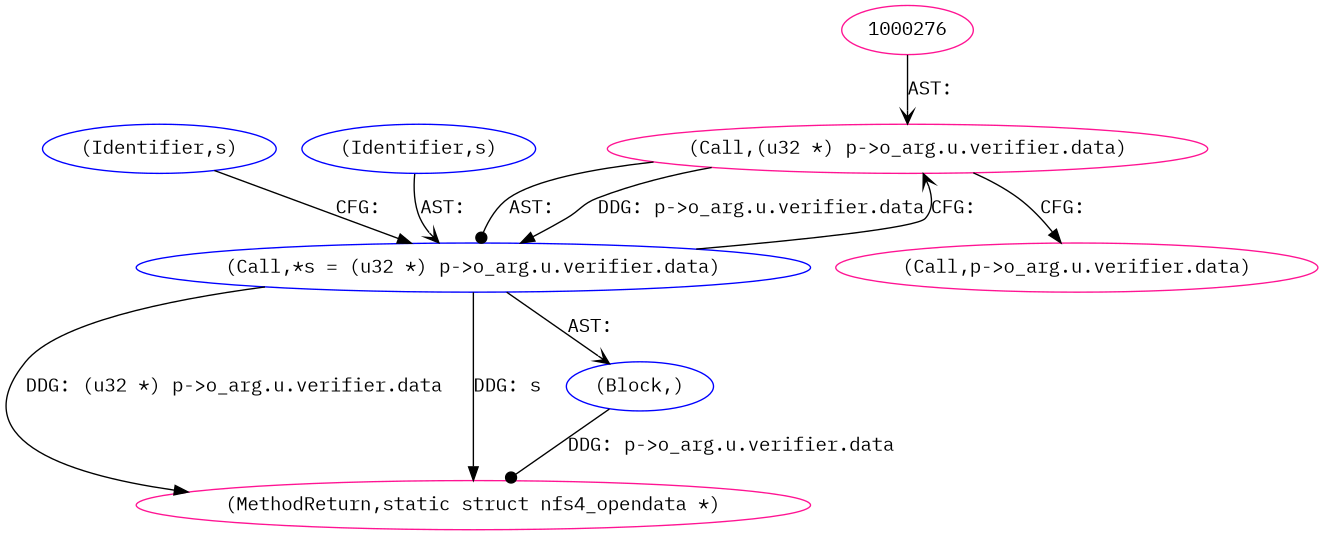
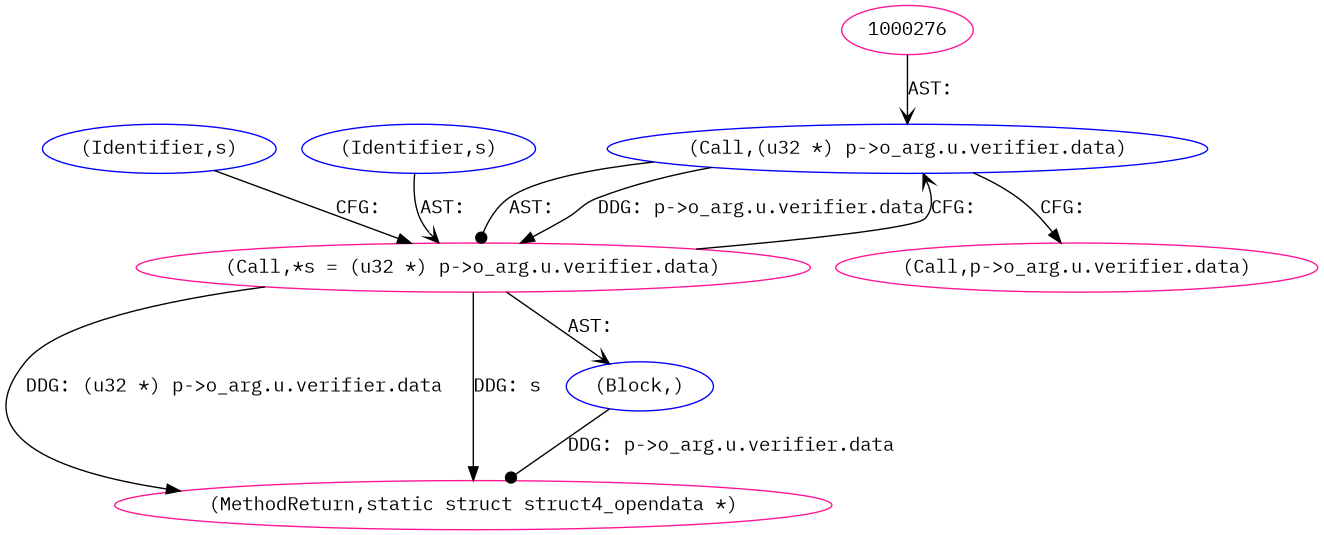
  digraph {
    fontname="IBM Plex Mono"
    node [color=blue fontname="IBM Plex Mono"]
    edge [arrowhead=normal fontname="IBM Plex Mono"]
-   n1 [color=deeppink label="(Call,(u32 *) p->o_arg.u.verifier.data)"]
-   n2 [label="(Call,*s = (u32 *) p->o_arg.u.verifier.data)"]
+   n1 [label="(Call,(u32 *) p->o_arg.u.verifier.data)"]
+   n2 [color=deeppink label="(Call,*s = (u32 *) p->o_arg.u.verifier.data)"]
    n3 [color=deeppink label="(Call,p->o_arg.u.verifier.data)"]
-   n4 [color=deeppink label="(MethodReturn,static struct nfs4_opendata *)"]
+   n4 [color=deeppink label="(MethodReturn,static struct struct4_opendata *)"]
    n5 [label="(Block,)"]
    n6 [label="(Identifier,s)"]
    n7 [label="(Identifier,s)"]
    1000276 [color=deeppink]
    n1 -> n2 [arrowhead=dot label="AST: "]
    n1 -> n2 [label="DDG: p->o_arg.u.verifier.data"]
    n1 -> n3 [label="CFG: "]
    n2 -> n1 [arrowhead=vee label="CFG: "]
    n2 -> n4 [label="DDG: (u32 *) p->o_arg.u.verifier.data"]
    n2 -> n4 [label="DDG: s"]
    n2 -> n5 [arrowhead=vee label="AST: "]
    n5 -> n4 [arrowhead=dot label="DDG: p->o_arg.u.verifier.data"]
    n6 -> n2 [label="CFG: "]
    n7 -> n2 [arrowhead=vee label="AST: "]
    1000276 -> n1 [arrowhead=vee label="AST: "]
  }
